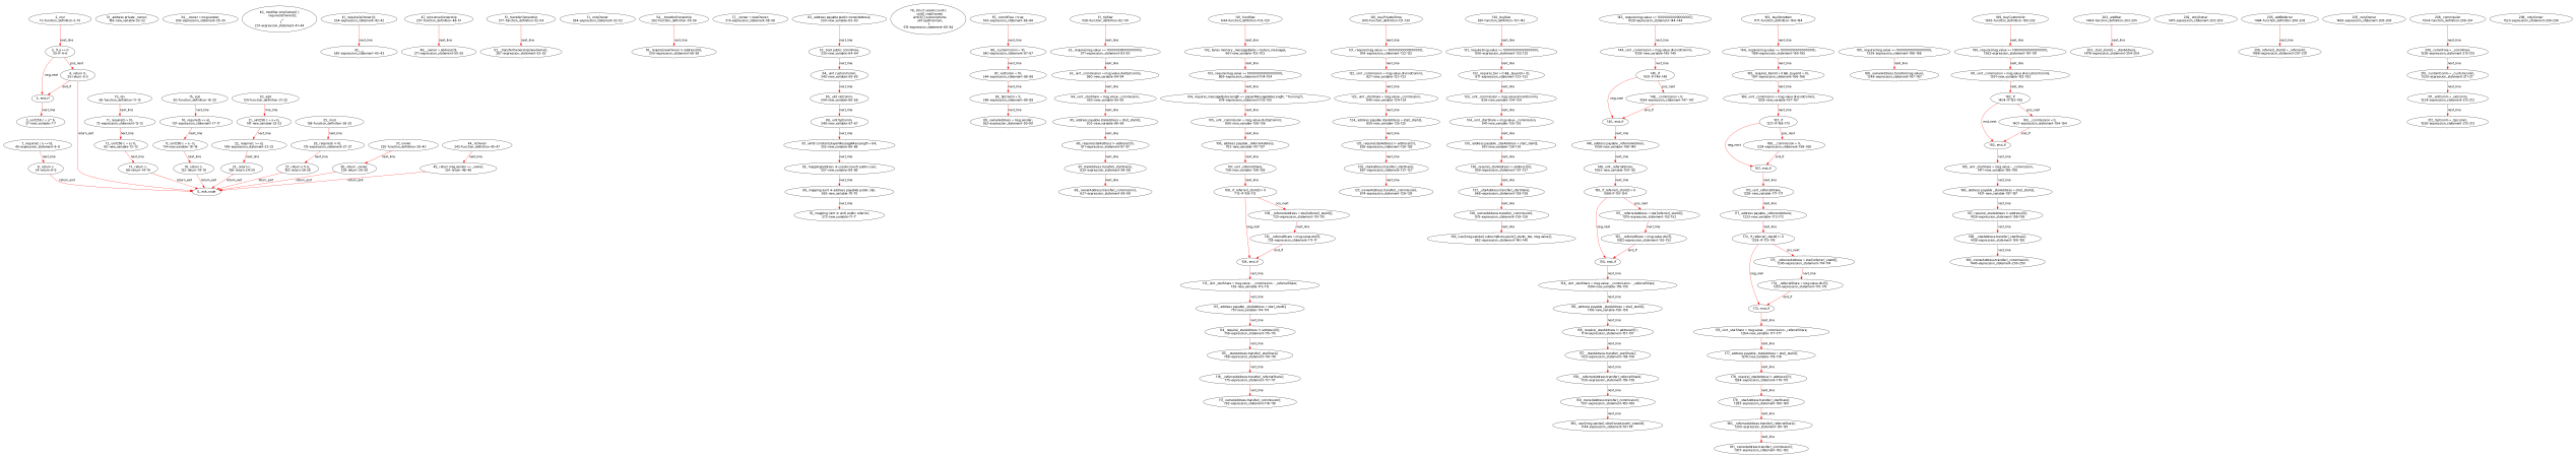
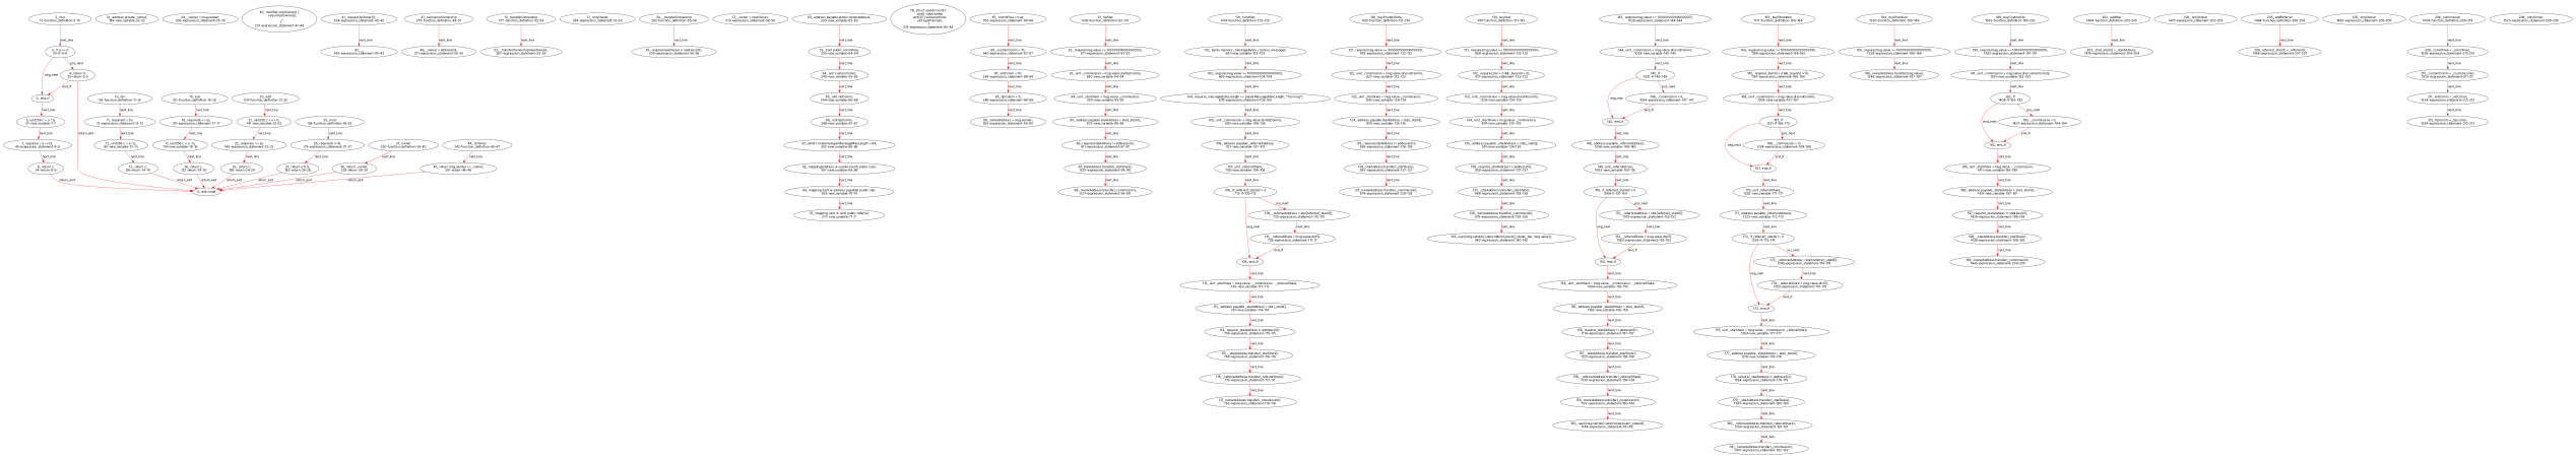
  digraph {
    fontname=Inter
    node [fontname=Inter type_label=expression_statement]
    edge [color=red controlflow_type=next_line edge_type=CFG_edge fontname=Inter]
    n1 [label="2_ mul\n13-function_definition-3-10" type_label=function_definition]
    n2 [label="3_ if_a == 0\n30-if-4-6" type_label=if]
    n3 [label="3_ end_if" type_label=end_if]
    n4 [label="4_ return 0;\n35-return-5-5" type_label=return]
    n5 [label="6_ uint256 c = a * b;\n37-new_variable-7-7" type_label=new_variable]
    n6 [label="0_ exit_node" type_label=exit]
    n7 [label="7_ require(c / a == b);\n45-expression_statement-8-8"]
    n8 [label="8_ return c;\n54-return-9-9" type_label=return]
    n9 [label="10_ div\n56-function_definition-11-15" type_label=function_definition]
    n10 [label="11_ require(b > 0);\n73-expression_statement-12-12"]
    n11 [label="12_ uint256 c = a / b;\n80-new_variable-13-13" type_label=new_variable]
    n12 [label="13_ return c;\n88-return-14-14" type_label=return]
    n13 [label="15_ sub\n90-function_definition-16-20" type_label=function_definition]
    n14 [label="16_ require(b <= a);\n107-expression_statement-17-17"]
    n15 [label="17_ uint256 c = a - b;\n114-new_variable-18-18" type_label=new_variable]
    n16 [label="18_ return c;\n122-return-19-19" type_label=return]
    n17 [label="20_ add\n124-function_definition-21-25" type_label=function_definition]
    n18 [label="21_ uint256 c = a + b;\n141-new_variable-22-22" type_label=new_variable]
    n19 [label="22_ require(c >= a);\n149-expression_statement-23-23"]
    n20 [label="23_ return c;\n156-return-24-24" type_label=return]
    n21 [label="25_ mod\n158-function_definition-26-29" type_label=function_definition]
    n22 [label="26_ require(b != 0);\n175-expression_statement-27-27"]
    n23 [label="27_ return a % b;\n182-return-28-28" type_label=return]
    n24 [label="31_ address private _owner;\n189-new_variable-32-32" type_label=new_variable]
    n25 [label="34_ _owner = msg.sender;\n206-expression_statement-35-35"]
    n26 [label="37_ owner\n220-function_definition-38-40" type_label=function_definition]
    n27 [label="38_ return _owner;\n229-return-39-39" type_label=return]
    n28 [label="40_ modifier onlyOwner() {\n        require(isOwner());\n        _;\n    }\n231-expression_statement-41-44"]
    n29 [label="41_ require(isOwner());\n234-expression_statement-42-42"]
    n30 [label="42_ _;\n240-expression_statement-43-43"]
    n31 [label="44_ isOwner\n242-function_definition-45-47" type_label=function_definition]
    n32 [label="45_ return msg.sender == _owner;\n251-return-46-46" type_label=return]
    n33 [label="47_ renounceOwnership\n257-function_definition-48-51" type_label=function_definition]
    n34 [label="49_ _owner = address(0);\n271-expression_statement-50-50"]
    n35 [label="51_ transferOwnership\n277-function_definition-52-54" type_label=function_definition]
    n36 [label="52_ _transferOwnership(newOwner);\n287-expression_statement-53-53"]
    n37 [label="51_ onlyOwner\n284-expression_statement-52-52"]
    n38 [label="54_ _transferOwnership\n292-function_definition-55-59" type_label=function_definition]
    n39 [label="55_ require(newOwner != address(0));\n300-expression_statement-56-56"]
    n40 [label="57_ _owner = newOwner;\n315-expression_statement-58-58"]
    n41 [label="62_ address payable public ownerAddress;\n330-new_variable-63-63" type_label=new_variable]
    n42 [label="63_ bool public commFree;\n335-new_variable-64-64" type_label=new_variable]
    n43 [label="64_ uint customComm;\n340-new_variable-65-65" type_label=new_variable]
    n44 [label="65_ uint vidComm;\n344-new_variable-66-66" type_label=new_variable]
    n45 [label="66_ uint tipComm;\n348-new_variable-67-67" type_label=new_variable]
    n46 [label="67_ uint8 constant playerMessageMaxLength = 64;\n352-new_variable-68-68" type_label=new_variable]
    n47 [label="68_ mapping(address => userAccount) public user;\n357-new_variable-69-69" type_label=new_variable]
    n48 [label="69_ mapping (uint => address payable) public star;\n365-new_variable-70-70" type_label=new_variable]
    n49 [label="70_ mapping (uint => uint) public referrer;\n372-new_variable-71-71" type_label=new_variable]
    n50 [label="79_ struct userAccount {\n    uint[] vidsOwned;\n    uint[3][] subscriptions;\n    uint epsPremium;\n  }\n515-expression_statement-80-84"]
    n51 [label="85_ commFree = true;\n535-expression_statement-86-86"]
    n52 [label="86_ customComm = 10;\n540-expression_statement-87-87"]
    n53 [label="87_ vidComm = 10;\n544-expression_statement-88-88"]
    n54 [label="88_ tipComm = 5;\n548-expression_statement-89-89"]
    n55 [label="89_ ownerAddress = msg.sender;\n552-expression_statement-90-90"]
    n56 [label="91_ tipStar\n558-function_definition-92-101" type_label=function_definition]
    n57 [label="92_ require(msg.value >= 10000000000000000);\n571-expression_statement-93-93"]
    n58 [label="93_ uint _commission = msg.value.div(tipComm);\n580-new_variable-94-94" type_label=new_variable]
    n59 [label="94_ uint _starShare = msg.value-_commission;\n593-new_variable-95-95" type_label=new_variable]
    n60 [label="95_ address payable starAddress = star[_starId];\n603-new_variable-96-96" type_label=new_variable]
    n61 [label="96_ require(starAddress != address(0));\n611-expression_statement-97-97"]
    n62 [label="97_ starAddress.transfer(_starShare);\n620-expression_statement-98-98"]
    n63 [label="98_ ownerAddress.transfer(_commission);\n627-expression_statement-99-99"]
    n64 [label="101_ fundStar\n644-function_definition-102-120" type_label=function_definition]
    n65 [label="102_ bytes memory _messageBytes = bytes(_message);\n661-new_variable-103-103" type_label=new_variable]
    n66 [label="103_ require(msg.value >= 10000000000000000);\n669-expression_statement-104-104"]
    n67 [label="104_ require(_messageBytes.length <= playerMessageMaxLength, \"Too long\");\n678-expression_statement-105-105"]
    n68 [label="105_ uint _commission = msg.value.div(tipComm);\n690-new_variable-106-106" type_label=new_variable]
    n69 [label="106_ address payable _referrerAddress;\n703-new_variable-107-107" type_label=new_variable]
    n70 [label="107_ uint _referralShare;\n708-new_variable-108-108" type_label=new_variable]
    n71 [label="108_ if_referrer[_starId] != 0\n713-if-109-112" type_label=if]
    n72 [label="108_ end_if" type_label=end_if]
    n73 [label="109_ _referrerAddress = star[referrer[_starId]];\n720-expression_statement-110-110"]
    n74 [label="112_ uint _starShare = msg.value - _commission - _referralShare;\n739-new_variable-113-113" type_label=new_variable]
    n75 [label="110_ _referralShare = msg.value.div(5);\n728-expression_statement-111-111"]
    n76 [label="113_ address payable _starAddress = star[_starId];\n751-new_variable-114-114" type_label=new_variable]
    n77 [label="114_ require(_starAddress != address(0));\n759-expression_statement-115-115"]
    n78 [label="115_ _starAddress.transfer(_starShare);\n768-expression_statement-116-116"]
    n79 [label="116_ _referrerAddress.transfer(_referralShare);\n775-expression_statement-117-117"]
    n80 [label="117_ ownerAddress.transfer(_commission);\n782-expression_statement-118-118"]
    n81 [label="120_ buyPrivateShow\n805-function_definition-121-130" type_label=function_definition]
    n82 [label="121_ require(msg.value >= 10000000000000000);\n818-expression_statement-122-122"]
    n83 [label="122_ uint _commission = msg.value.div(vidComm);\n827-new_variable-123-123" type_label=new_variable]
    n84 [label="123_ uint _starShare = msg.value-_commission;\n840-new_variable-124-124" type_label=new_variable]
    n85 [label="124_ address payable starAddress = star[_starId];\n850-new_variable-125-125" type_label=new_variable]
    n86 [label="125_ require(starAddress != address(0));\n858-expression_statement-126-126"]
    n87 [label="126_ starAddress.transfer(_starShare);\n867-expression_statement-127-127"]
    n88 [label="127_ ownerAddress.transfer(_commission);\n874-expression_statement-128-128"]
    n89 [label="130_ buySub\n891-function_definition-131-142" type_label=function_definition]
    n90 [label="131_ require(msg.value >= 10000000000000000);\n908-expression_statement-132-132"]
    n91 [label="132_ require(_tier > 0 && _buyerId > 0);\n917-expression_statement-133-133"]
    n92 [label="133_ uint _commission = msg.value.div(vidComm);\n928-new_variable-134-134" type_label=new_variable]
    n93 [label="134_ uint _starShare = msg.value-_commission;\n941-new_variable-135-135" type_label=new_variable]
    n94 [label="135_ address payable _starAddress = star[_starId];\n951-new_variable-136-136" type_label=new_variable]
    n95 [label="136_ require(_starAddress != address(0));\n959-expression_statement-137-137"]
    n96 [label="137_ _starAddress.transfer(_starShare);\n968-expression_statement-138-138"]
    n97 [label="138_ ownerAddress.transfer(_commission);\n975-expression_statement-139-139"]
    n98 [label="139_ user[msg.sender].subscriptions.push([_starId,_tier, msg.value]);\n982-expression_statement-140-140"]
    n99 [label="143_ require(msg.value >= 10000000000000000);\n1029-expression_statement-144-144"]
    n100 [label="144_ uint _commission = msg.value.div(vidComm);\n1038-new_variable-145-145" type_label=new_variable]
    n101 [label="145_ if\n1051-if-146-148" type_label=if]
    n102 [label="145_ end_if" type_label=end_if]
    n103 [label="146_ _commission = 0;\n1054-expression_statement-147-147"]
    n104 [label="148_ address payable _referrerAddress;\n1058-new_variable-149-149" type_label=new_variable]
    n105 [label="149_ uint _referralShare;\n1063-new_variable-150-150" type_label=new_variable]
    n106 [label="150_ if_referrer[_starId] != 0\n1068-if-151-154" type_label=if]
    n107 [label="150_ end_if" type_label=end_if]
    n108 [label="151_ _referrerAddress = star[referrer[_starId]];\n1075-expression_statement-152-152"]
    n109 [label="154_ uint _starShare = msg.value- _commission - _referralShare;\n1094-new_variable-155-155" type_label=new_variable]
    n110 [label="152_ _referralShare = msg.value.div(5);\n1083-expression_statement-153-153"]
    n111 [label="155_ address payable _starAddress = star[_starId];\n1106-new_variable-156-156" type_label=new_variable]
    n112 [label="156_ require(_starAddress != address(0));\n1114-expression_statement-157-157"]
    n113 [label="157_ _starAddress.transfer(_starShare);\n1123-expression_statement-158-158"]
    n114 [label="158_ _referrerAddress.transfer(_referralShare);\n1130-expression_statement-159-159"]
    n115 [label="159_ ownerAddress.transfer(_commission);\n1137-expression_statement-160-160"]
    n116 [label="160_ user[msg.sender].vidsOwned.push(_videoId);\n1144-expression_statement-161-161"]
    n117 [label="163_ buyStoreItem\n1171-function_definition-164-184" type_label=function_definition]
    n118 [label="164_ require(msg.value >= 10000000000000000);\n1188-expression_statement-165-165"]
    n119 [label="165_ require(_itemId > 0 && _buyerId > 0);\n1197-expression_statement-166-166"]
    n120 [label="166_ uint _commission = msg.value.div(vidComm);\n1208-new_variable-167-167" type_label=new_variable]
    n121 [label="167_ if\n1221-if-168-170" type_label=if]
    n122 [label="167_ end_if" type_label=end_if]
    n123 [label="168_ _commission = 0;\n1224-expression_statement-169-169"]
    n124 [label="170_ uint _referralShare;\n1228-new_variable-171-171" type_label=new_variable]
    n125 [label="171_ address payable _referrerAddress;\n1233-new_variable-172-172" type_label=new_variable]
    n126 [label="172_ if_referrer[_starId] != 0\n1238-if-173-176" type_label=if]
    n127 [label="172_ end_if" type_label=end_if]
    n128 [label="173_ _referrerAddress = star[referrer[_starId]];\n1245-expression_statement-174-174"]
    n129 [label="176_ uint _starShare = msg.value- _commission-_referralShare;\n1264-new_variable-177-177" type_label=new_variable]
    n130 [label="174_ _referralShare = msg.value.div(5);\n1253-expression_statement-175-175"]
    n131 [label="177_ address payable _starAddress = star[_starId];\n1276-new_variable-178-178" type_label=new_variable]
    n132 [label="178_ require(_starAddress != address(0));\n1284-expression_statement-179-179"]
    n133 [label="179_ _starAddress.transfer(_starShare);\n1293-expression_statement-180-180"]
    n134 [label="180_ _referrerAddress.transfer(_referralShare);\n1300-expression_statement-181-181"]
    n135 [label="181_ ownerAddress.transfer(_commission);\n1307-expression_statement-182-182"]
+   n136 [label="184_ buyPremium\n1330-function_definition-185-189" type_label=function_definition]
    n137 [label="185_ require(msg.value >= 10000000000000000);\n1339-expression_statement-186-186"]
    n138 [label="186_ ownerAddress.transfer(msg.value);\n1348-expression_statement-187-187"]
    n139 [label="189_ buyCustomVid\n1365-function_definition-190-202" type_label=function_definition]
    n140 [label="190_ require(msg.value >= 10000000000000000);\n1382-expression_statement-191-191"]
    n141 [label="191_ uint _commission = msg.value.div(customComm);\n1391-new_variable-192-192" type_label=new_variable]
    n142 [label="192_ if\n1404-if-193-195" type_label=if]
    n143 [label="192_ end_if" type_label=end_if]
    n144 [label="193_ _commission = 0;\n1407-expression_statement-194-194"]
    n145 [label="195_ uint _starShare = msg.value - _commission;\n1411-new_variable-196-196" type_label=new_variable]
    n146 [label="196_ address payable _starAddress = star[_starId];\n1421-new_variable-197-197" type_label=new_variable]
    n147 [label="197_ require(_starAddress != address(0));\n1429-expression_statement-198-198"]
    n148 [label="198_ _starAddress.transfer(_starShare);\n1438-expression_statement-199-199"]
    n149 [label="199_ ownerAddress.transfer(_commission);\n1445-expression_statement-200-200"]
    n150 [label="202_ addStar\n1464-function_definition-203-205" type_label=function_definition]
    n151 [label="203_ star[_starId] = _starAddress;\n1478-expression_statement-204-204"]
    n152 [label="202_ onlyOwner\n1475-expression_statement-203-203"]
    n153 [label="205_ addReferrer\n1484-function_definition-206-208" type_label=function_definition]
    n154 [label="206_ referrer[_starId] = _referrerId;\n1498-expression_statement-207-207"]
    n155 [label="205_ onlyOwner\n1495-expression_statement-206-206"]
    n156 [label="208_ commission\n1504-function_definition-209-214" type_label=function_definition]
    n157 [label="209_ commFree = _commFree;\n1526-expression_statement-210-210"]
    n158 [label="210_ customComm = _customcomm;\n1530-expression_statement-211-211"]
    n159 [label="208_ onlyOwner\n1523-expression_statement-209-209"]
    n160 [label="211_ vidComm = _vidcomm;\n1534-expression_statement-212-212"]
    n161 [label="212_ tipComm = _tipcomm;\n1538-expression_statement-213-213"]
    n1 -> n2 [label=next_line]
    n2 -> n3 [controlflow_type=neg_next label=neg_next]
    n2 -> n4 [controlflow_type=pos_next label=pos_next]
    n3 -> n5 [label=next_line]
    n4 -> n3 [controlflow_type=end_if label=end_if]
    n4 -> n6 [controlflow_type=return_exit label=return_exit]
+   n5 -> n7 [label=next_line]
    n7 -> n8 [label=next_line]
    n8 -> n6 [controlflow_type=return_exit label=return_exit]
    n9 -> n10 [label=next_line]
    n10 -> n11 [label=next_line]
    n11 -> n12 [label=next_line]
    n12 -> n6 [controlflow_type=return_exit label=return_exit]
    n13 -> n14 [label=next_line]
    n14 -> n15 [label=next_line]
    n15 -> n16 [label=next_line]
    n16 -> n6 [controlflow_type=return_exit label=return_exit]
-   n17 -> n18 [label=line_line]
+   n17 -> n18 [label=next_line]
    n18 -> n19 [label=next_line]
    n19 -> n20 [label=next_line]
    n20 -> n6 [controlflow_type=return_exit label=return_exit]
    n21 -> n22 [label=next_line]
    n22 -> n23 [label=next_line]
    n23 -> n6 [controlflow_type=return_exit label=return_exit]
    n26 -> n27 [label=next_line]
    n27 -> n6 [controlflow_type=return_exit label=return_exit]
    n29 -> n30 [label=next_line]
    n31 -> n32 [label=next_line]
    n32 -> n6 [controlflow_type=return_exit label=return_exit]
    n33 -> n34 [label=next_line]
    n35 -> n36 [label=next_line]
    n38 -> n39 [label=next_line]
    n41 -> n42 [label=next_line]
    n42 -> n43 [label=next_line]
    n43 -> n44 [label=next_line]
    n44 -> n45 [label=next_line]
    n45 -> n46 [label=next_line]
    n46 -> n47 [label=next_line]
    n47 -> n48 [label=next_line]
    n48 -> n49 [label=next_line]
    n51 -> n52 [label=next_line]
    n52 -> n53 [label=next_line]
    n53 -> n54 [label=next_line]
    n54 -> n55 [label=next_line]
    n56 -> n57 [label=next_line]
    n57 -> n58 [label=next_line]
    n58 -> n59 [label=next_line]
    n59 -> n60 [label=next_line]
    n60 -> n61 [label=next_line]
    n61 -> n62 [label=next_line]
    n62 -> n63 [label=next_line]
    n64 -> n65 [label=next_line]
    n65 -> n66 [label=next_line]
    n66 -> n67 [label=next_line]
    n67 -> n68 [label=next_line]
    n68 -> n69 [label=next_line]
    n69 -> n70 [label=next_line]
    n70 -> n71 [label=next_line]
    n71 -> n72 [controlflow_type=neg_next label=neg_next]
    n71 -> n73 [controlflow_type=pos_next label=pos_next]
    n72 -> n74 [label=next_line]
    n73 -> n75 [label=next_line]
    n74 -> n76 [label=next_line]
    n75 -> n72 [controlflow_type=end_if label=end_if]
    n76 -> n77 [label=next_line]
    n77 -> n78 [label=next_line]
    n78 -> n79 [label=next_line]
    n79 -> n80 [label=next_line]
    n81 -> n82 [label=next_line]
    n82 -> n83 [label=next_line]
    n83 -> n84 [label=next_line]
    n84 -> n85 [label=next_line]
    n85 -> n86 [label=next_line]
    n86 -> n87 [label=next_line]
    n87 -> n88 [label=next_line]
    n89 -> n90 [label=next_line]
    n90 -> n91 [label=next_line]
    n91 -> n92 [label=next_line]
    n92 -> n93 [label=next_line]
    n93 -> n94 [label=next_line]
    n94 -> n95 [label=next_line]
    n95 -> n96 [label=next_line]
    n96 -> n97 [label=next_line]
    n97 -> n98 [label=next_line]
    n99 -> n100 [label=next_line]
    n100 -> n101 [label=next_line]
    n101 -> n102 [controlflow_type=neg_next label=neg_next]
    n101 -> n103 [controlflow_type=pos_next label=pos_next]
    n102 -> n104 [label=next_line]
    n103 -> n102 [controlflow_type=end_if label=end_if]
    n104 -> n105 [label=next_line]
    n105 -> n106 [label=next_line]
    n106 -> n107 [controlflow_type=neg_next label=neg_next]
    n106 -> n108 [controlflow_type=pos_next label=pos_next]
    n107 -> n109 [label=next_line]
    n108 -> n110 [label=next_line]
    n109 -> n111 [label=next_line]
    n110 -> n107 [controlflow_type=end_if label=end_if]
    n111 -> n112 [label=next_line]
    n112 -> n113 [label=next_line]
    n113 -> n114 [label=next_line]
    n114 -> n115 [label=next_line]
    n115 -> n116 [label=next_line]
    n117 -> n118 [label=next_line]
    n118 -> n119 [label=next_line]
    n119 -> n120 [label=next_line]
    n120 -> n121 [label=next_line]
    n121 -> n122 [controlflow_type=neg_next label=neg_next]
    n121 -> n123 [controlflow_type=pos_next label=pos_next]
    n122 -> n124 [label=next_line]
    n123 -> n122 [controlflow_type=end_if label=end_if]
    n124 -> n125 [label=next_line]
    n125 -> n126 [label=next_line]
    n126 -> n127 [controlflow_type=neg_next label=neg_next]
    n126 -> n128 [controlflow_type=pos_next label=pos_next]
    n127 -> n129 [label=next_line]
    n128 -> n130 [label=next_line]
    n129 -> n131 [label=next_line]
    n130 -> n127 [controlflow_type=end_if label=end_if]
    n131 -> n132 [label=next_line]
    n132 -> n133 [label=next_line]
    n133 -> n134 [label=next_line]
    n134 -> n135 [label=next_line]
+   n136 -> n137 [label=next_line]
    n137 -> n138 [label=next_line]
    n139 -> n140 [label=next_line]
    n140 -> n141 [label=next_line]
    n141 -> n142 [label=next_line]
    n142 -> n143 [controlflow_type=neg_next label=end_next]
    n142 -> n144 [controlflow_type=pos_next label=pos_next]
    n143 -> n145 [label=next_line]
    n144 -> n143 [controlflow_type=end_if label=end_if]
    n145 -> n146 [label=next_line]
    n146 -> n147 [label=next_line]
    n147 -> n148 [label=next_line]
    n148 -> n149 [label=next_line]
    n150 -> n151 [label=next_line]
    n153 -> n154 [label=next_line]
    n156 -> n157 [label=next_line]
    n157 -> n158 [label=next_line]
    n158 -> n160 [label=next_line]
    n160 -> n161 [label=next_line]
  }
